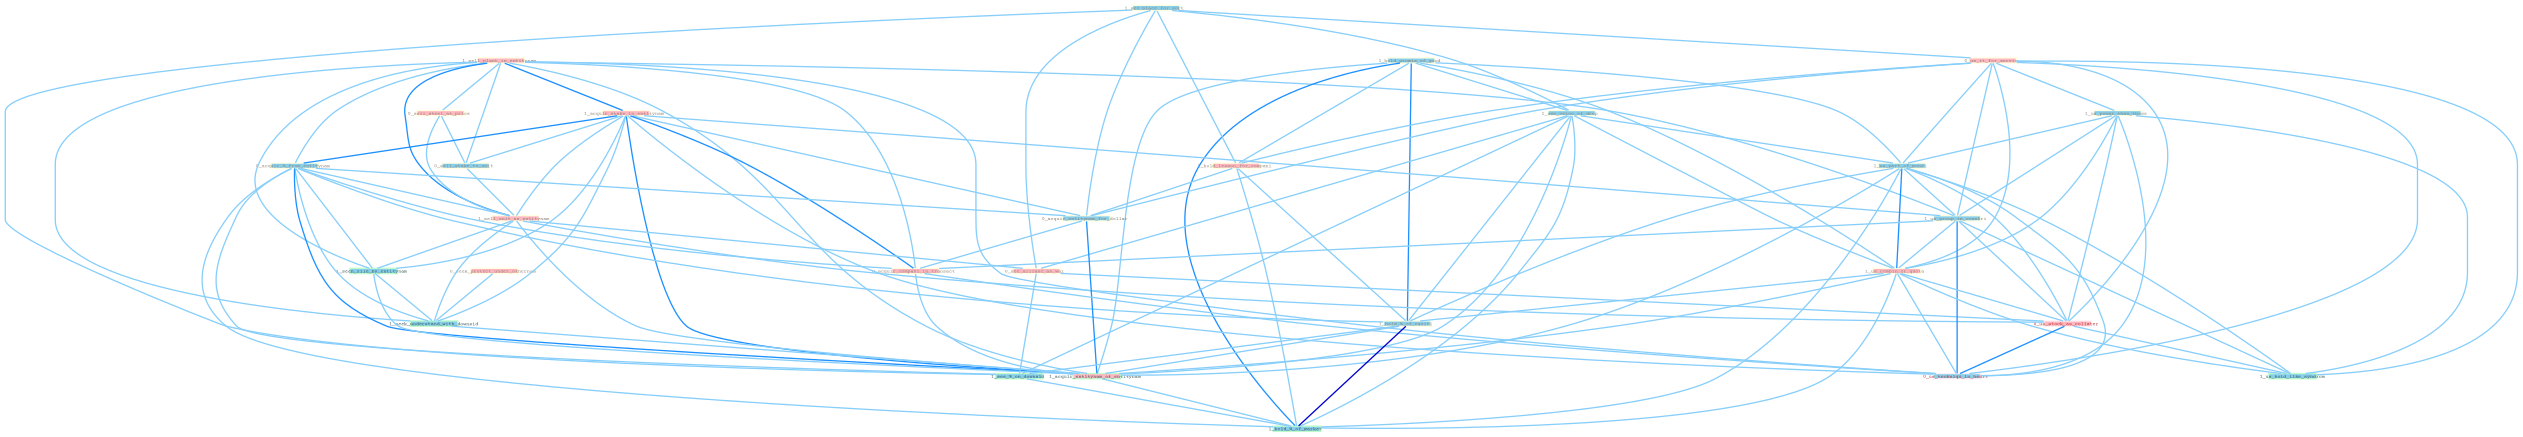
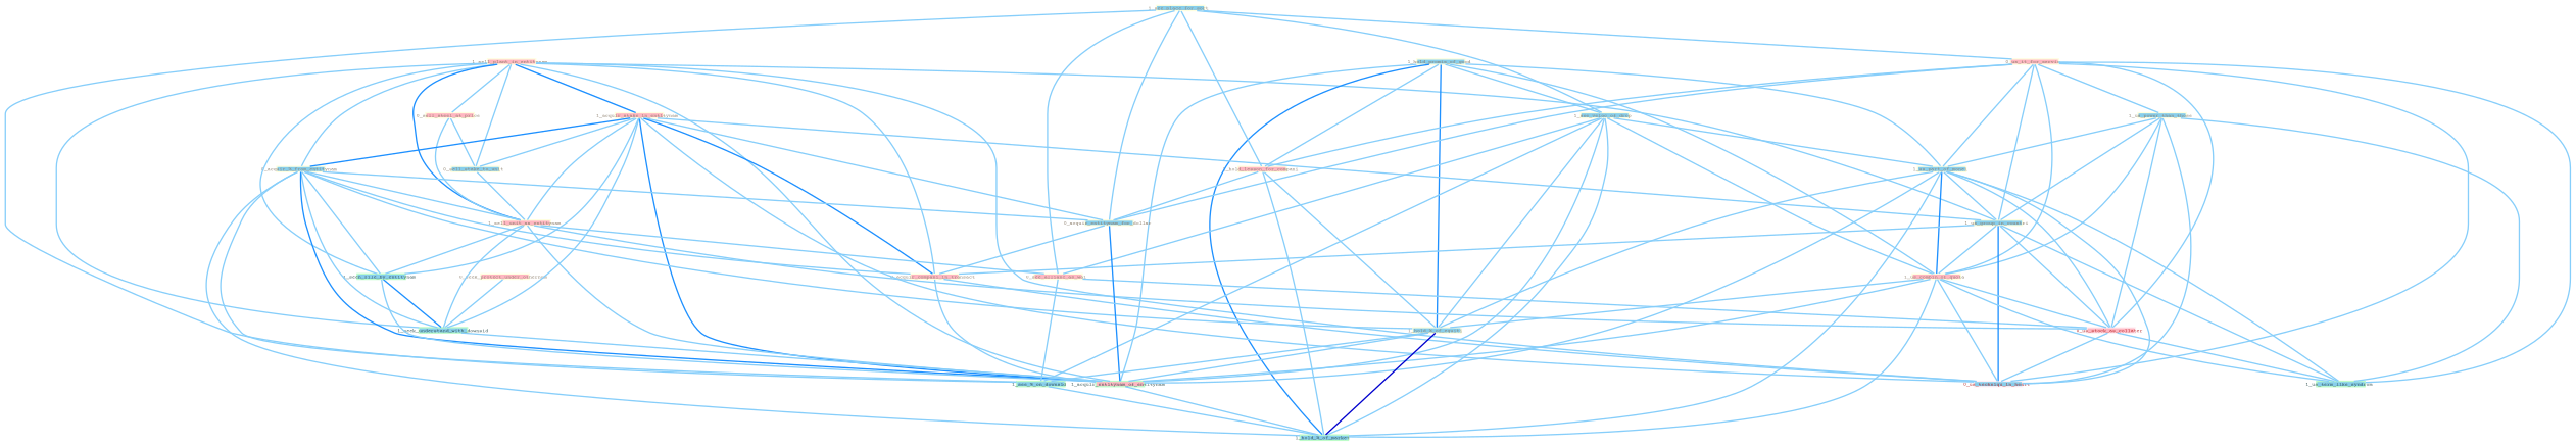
  graph {
    fontname="Courier Prime"
    node [color="#ffffe0" fillcolor=skyblue fixedsize=true fontcolor="#8b7d6b" fontname="Courier Prime" fontsize=4 shape=polygon style=filled]
    edge [color="#87cefa" fontname="Courier Prime" w=1]
    "1_sell_plant_in_entitynam " [fillcolor=lightpink height=.06 width=.5]
    "1_hold_promis_of_good " [height=.06 width=.5]
    "1_see_place_for_sort " [height=.06 width=.5]
    "0_sell_steel_at_price " [fillcolor=lightpink height=.06 width=.5]
    "0_us_it_for_servic " [fillcolor=lightpink height=.06 width=.5]
    "0_seek_protect_under_othernum " [fillcolor=lightpink height=.06 width=.5]
    "1_acquir_stake_in_entitynam " [fillcolor=lightpink height=.06 width=.5]
    "1_us_power_than_those " [height=.06 width=.5]
    "1_see_veloc_of_drop " [height=.06 width=.5]
    "1_hold_lesson_for_compani " [fillcolor=lightpink height=.06 width=.5]
    "0_sell_stake_to_unit " [height=.06 width=.5]
    "0_acquir_%_from_entitynam " [height=.06 width=.5]
    "1_us_part_of_monei " [height=.06 width=.5]
    "1_sell_unit_as_entitynam " [fillcolor=lightpink height=.06 width=.5]
    "0_see_allianc_as_wai " [fillcolor=lightpink height=.06 width=.5]
    "1_us_group_in_countri " [height=.06 width=.5]
    "1_us_combin_of_quota " [fillcolor=lightpink height=.06 width=.5]
    "0_acquir_entitynam_for_dollar " [height=.06 width=.5]
    "0_acquir_compani_in_transact " [fillcolor=lightpink height=.06 width=.5]
    "1_hold_%_of_equiti " [height=.06 width=.5]
    "0_us_stock_as_collater " [color="#fff0f5" fillcolor=lightpink fontcolor="#b22222" height=.06 width=.5]
    "0_us_techniqu_in_heart " [color="#fff0f5" fontcolor="#b22222" height=.06 width=.5]
    "1_seen_file_by_entitynam " [color="#BDFCC9" fontcolor="#2f4f4f" height=.06 width=.5]
    n24 [color="#BDFCC9" fontcolor="#2f4f4f" height=.06 label="1_seek_understand_with_downsid" width=.5]
    "1_acquir_entitynam_of_entitynam " [color="#BDFCC9" fillcolor=lightpink fontcolor="#2f4f4f" height=.06 width=.5]
    "1_hold_%_of_market " [color="#BDFCC9" fontcolor="#2f4f4f" height=.06 width=.5]
    "1_see_%_on_downsid " [color="#BDFCC9" fontcolor="#2f4f4f" height=.06 width=.5]
-   "1_us_term_like_syndrom " [color="#BDFCC9" fontcolor="#2f4f4f" height=.06 width=.5 label="1_us_hold_like_syndrom"]
+   "1_us_term_like_syndrom " [color="#BDFCC9" fontcolor="#2f4f4f" height=.06 width=.5]
    subgraph sub_1 {
      "1_sell_plant_in_entitynam "
      "1_hold_promis_of_good "
      "1_see_place_for_sort "
      "0_sell_steel_at_price "
      "0_us_it_for_servic "
      "0_seek_protect_under_othernum "
      "1_acquir_stake_in_entitynam "
      "1_us_power_than_those "
      "1_see_veloc_of_drop "
      "1_hold_lesson_for_compani "
      "0_sell_stake_to_unit "
      "0_acquir_%_from_entitynam "
      "1_us_part_of_monei "
      "1_sell_unit_as_entitynam "
      "0_see_allianc_as_wai "
      "1_us_group_in_countri "
      "1_us_combin_of_quota "
      "0_acquir_entitynam_for_dollar "
      "0_acquir_compani_in_transact "
      "1_hold_%_of_equiti "
    }
    subgraph sub_2 {
      "0_us_stock_as_collater "
      "0_us_techniqu_in_heart "
    }
    "1_sell_plant_in_entitynam " -- "0_sell_steel_at_price "
    "1_sell_plant_in_entitynam " -- "1_acquir_stake_in_entitynam " [color="#1e90ff" w=2]
    "1_sell_plant_in_entitynam " -- "0_sell_stake_to_unit "
    "1_sell_plant_in_entitynam " -- "0_acquir_%_from_entitynam "
    "1_sell_plant_in_entitynam " -- "1_sell_unit_as_entitynam " [color="#1e90ff" w=2]
    "1_sell_plant_in_entitynam " -- "1_us_group_in_countri "
    "1_sell_plant_in_entitynam " -- "0_acquir_compani_in_transact "
    "1_sell_plant_in_entitynam " -- "0_us_techniqu_in_heart "
    "1_sell_plant_in_entitynam " -- "1_seen_file_by_entitynam "
    "1_sell_plant_in_entitynam " -- n24
    "1_sell_plant_in_entitynam " -- "1_acquir_entitynam_of_entitynam "
    "1_hold_promis_of_good " -- "1_see_veloc_of_drop "
    "1_hold_promis_of_good " -- "1_hold_lesson_for_compani "
    "1_hold_promis_of_good " -- "1_us_part_of_monei "
    "1_hold_promis_of_good " -- "1_us_combin_of_quota "
    "1_hold_promis_of_good " -- "1_hold_%_of_equiti " [color="#1e90ff" w=2]
    "1_hold_promis_of_good " -- "1_acquir_entitynam_of_entitynam "
    "1_hold_promis_of_good " -- "1_hold_%_of_market " [color="#1e90ff" w=2]
    "1_see_place_for_sort " -- "0_us_it_for_servic "
    "1_see_place_for_sort " -- "1_see_veloc_of_drop "
    "1_see_place_for_sort " -- "1_hold_lesson_for_compani "
    "1_see_place_for_sort " -- "0_see_allianc_as_wai "
    "1_see_place_for_sort " -- "0_acquir_entitynam_for_dollar "
    "1_see_place_for_sort " -- "1_see_%_on_downsid "
    "0_sell_steel_at_price " -- "0_sell_stake_to_unit "
    "0_sell_steel_at_price " -- "1_sell_unit_as_entitynam "
    "0_us_it_for_servic " -- "1_us_power_than_those "
    "0_us_it_for_servic " -- "1_hold_lesson_for_compani "
    "0_us_it_for_servic " -- "1_us_part_of_monei "
    "0_us_it_for_servic " -- "1_us_group_in_countri "
    "0_us_it_for_servic " -- "1_us_combin_of_quota "
    "0_us_it_for_servic " -- "0_acquir_entitynam_for_dollar "
    "0_us_it_for_servic " -- "0_us_stock_as_collater "
    "0_us_it_for_servic " -- "0_us_techniqu_in_heart "
    "0_us_it_for_servic " -- "1_us_term_like_syndrom "
    "0_seek_protect_under_othernum " -- n24
    "1_acquir_stake_in_entitynam " -- "0_sell_stake_to_unit "
    "1_acquir_stake_in_entitynam " -- "0_acquir_%_from_entitynam " [color="#1e90ff" w=2]
    "1_acquir_stake_in_entitynam " -- "1_sell_unit_as_entitynam "
    "1_acquir_stake_in_entitynam " -- "1_us_group_in_countri "
    "1_acquir_stake_in_entitynam " -- "0_acquir_entitynam_for_dollar "
    "1_acquir_stake_in_entitynam " -- "0_acquir_compani_in_transact " [color="#1e90ff" w=2]
    "1_acquir_stake_in_entitynam " -- "0_us_techniqu_in_heart "
    "1_acquir_stake_in_entitynam " -- "1_seen_file_by_entitynam "
    "1_acquir_stake_in_entitynam " -- n24
    "1_acquir_stake_in_entitynam " -- "1_acquir_entitynam_of_entitynam " [color="#1e90ff" w=2]
    "1_us_power_than_those " -- "1_us_part_of_monei "
    "1_us_power_than_those " -- "1_us_group_in_countri "
    "1_us_power_than_those " -- "1_us_combin_of_quota "
    "1_us_power_than_those " -- "0_us_stock_as_collater "
    "1_us_power_than_those " -- "0_us_techniqu_in_heart "
    "1_us_power_than_those " -- "1_us_term_like_syndrom "
    "1_see_veloc_of_drop " -- "1_us_part_of_monei "
    "1_see_veloc_of_drop " -- "0_see_allianc_as_wai "
    "1_see_veloc_of_drop " -- "1_us_combin_of_quota "
    "1_see_veloc_of_drop " -- "1_hold_%_of_equiti "
    "1_see_veloc_of_drop " -- "1_acquir_entitynam_of_entitynam "
    "1_see_veloc_of_drop " -- "1_hold_%_of_market "
    "1_see_veloc_of_drop " -- "1_see_%_on_downsid "
    "1_hold_lesson_for_compani " -- "0_acquir_entitynam_for_dollar "
    "1_hold_lesson_for_compani " -- "1_hold_%_of_equiti "
    "1_hold_lesson_for_compani " -- "1_hold_%_of_market "
    "0_sell_stake_to_unit " -- "1_sell_unit_as_entitynam "
    "0_acquir_%_from_entitynam " -- "1_sell_unit_as_entitynam "
    "0_acquir_%_from_entitynam " -- "0_acquir_entitynam_for_dollar "
    "0_acquir_%_from_entitynam " -- "0_acquir_compani_in_transact "
    "0_acquir_%_from_entitynam " -- "1_hold_%_of_equiti "
    "0_acquir_%_from_entitynam " -- "1_seen_file_by_entitynam "
    "0_acquir_%_from_entitynam " -- n24
    "0_acquir_%_from_entitynam " -- "1_acquir_entitynam_of_entitynam " [color="#1e90ff" w=2]
    "0_acquir_%_from_entitynam " -- "1_hold_%_of_market "
    "0_acquir_%_from_entitynam " -- "1_see_%_on_downsid "
    "1_us_part_of_monei " -- "1_us_group_in_countri "
    "1_us_part_of_monei " -- "1_us_combin_of_quota " [color="#1e90ff" w=2]
    "1_us_part_of_monei " -- "1_hold_%_of_equiti "
    "1_us_part_of_monei " -- "0_us_stock_as_collater "
    "1_us_part_of_monei " -- "0_us_techniqu_in_heart "
    "1_us_part_of_monei " -- "1_acquir_entitynam_of_entitynam "
    "1_us_part_of_monei " -- "1_hold_%_of_market "
    "1_us_part_of_monei " -- "1_us_term_like_syndrom "
    "1_sell_unit_as_entitynam " -- "0_see_allianc_as_wai "
    "1_sell_unit_as_entitynam " -- "0_us_stock_as_collater "
    "1_sell_unit_as_entitynam " -- "1_seen_file_by_entitynam "
    "1_sell_unit_as_entitynam " -- n24
    "1_sell_unit_as_entitynam " -- "1_acquir_entitynam_of_entitynam "
    "0_see_allianc_as_wai " -- "0_us_stock_as_collater "
    "0_see_allianc_as_wai " -- "1_see_%_on_downsid "
    "1_us_group_in_countri " -- "1_us_combin_of_quota "
    "1_us_group_in_countri " -- "0_acquir_compani_in_transact "
    "1_us_group_in_countri " -- "0_us_stock_as_collater "
    "1_us_group_in_countri " -- "0_us_techniqu_in_heart " [color="#1e90ff" w=2]
    "1_us_group_in_countri " -- "1_us_term_like_syndrom "
    "1_us_combin_of_quota " -- "1_hold_%_of_equiti "
    "1_us_combin_of_quota " -- "0_us_stock_as_collater "
    "1_us_combin_of_quota " -- "0_us_techniqu_in_heart "
    "1_us_combin_of_quota " -- "1_acquir_entitynam_of_entitynam "
    "1_us_combin_of_quota " -- "1_hold_%_of_market "
    "1_us_combin_of_quota " -- "1_us_term_like_syndrom "
    "0_acquir_entitynam_for_dollar " -- "0_acquir_compani_in_transact "
    "0_acquir_entitynam_for_dollar " -- "1_acquir_entitynam_of_entitynam " [color="#1e90ff" w=2]
    "0_acquir_compani_in_transact " -- "0_us_techniqu_in_heart "
    "0_acquir_compani_in_transact " -- "1_acquir_entitynam_of_entitynam "
    "1_hold_%_of_equiti " -- "1_acquir_entitynam_of_entitynam "
    "1_hold_%_of_equiti " -- "1_hold_%_of_market " [color="#0000cd" w=3]
    "1_hold_%_of_equiti " -- "1_see_%_on_downsid "
-   "0_us_stock_as_collater " -- "0_us_techniqu_in_heart " [color="#1e90ff"]
+   "0_us_stock_as_collater " -- "0_us_techniqu_in_heart "
    "0_us_stock_as_collater " -- "1_us_term_like_syndrom "
-   "1_seen_file_by_entitynam " -- n24
+   "1_seen_file_by_entitynam " -- n24 [color="#1e90ff"]
    "1_seen_file_by_entitynam " -- "1_acquir_entitynam_of_entitynam "
    n24 -- "1_acquir_entitynam_of_entitynam "
    "1_acquir_entitynam_of_entitynam " -- "1_hold_%_of_market "
    "1_see_%_on_downsid " -- "1_hold_%_of_market "
  }
